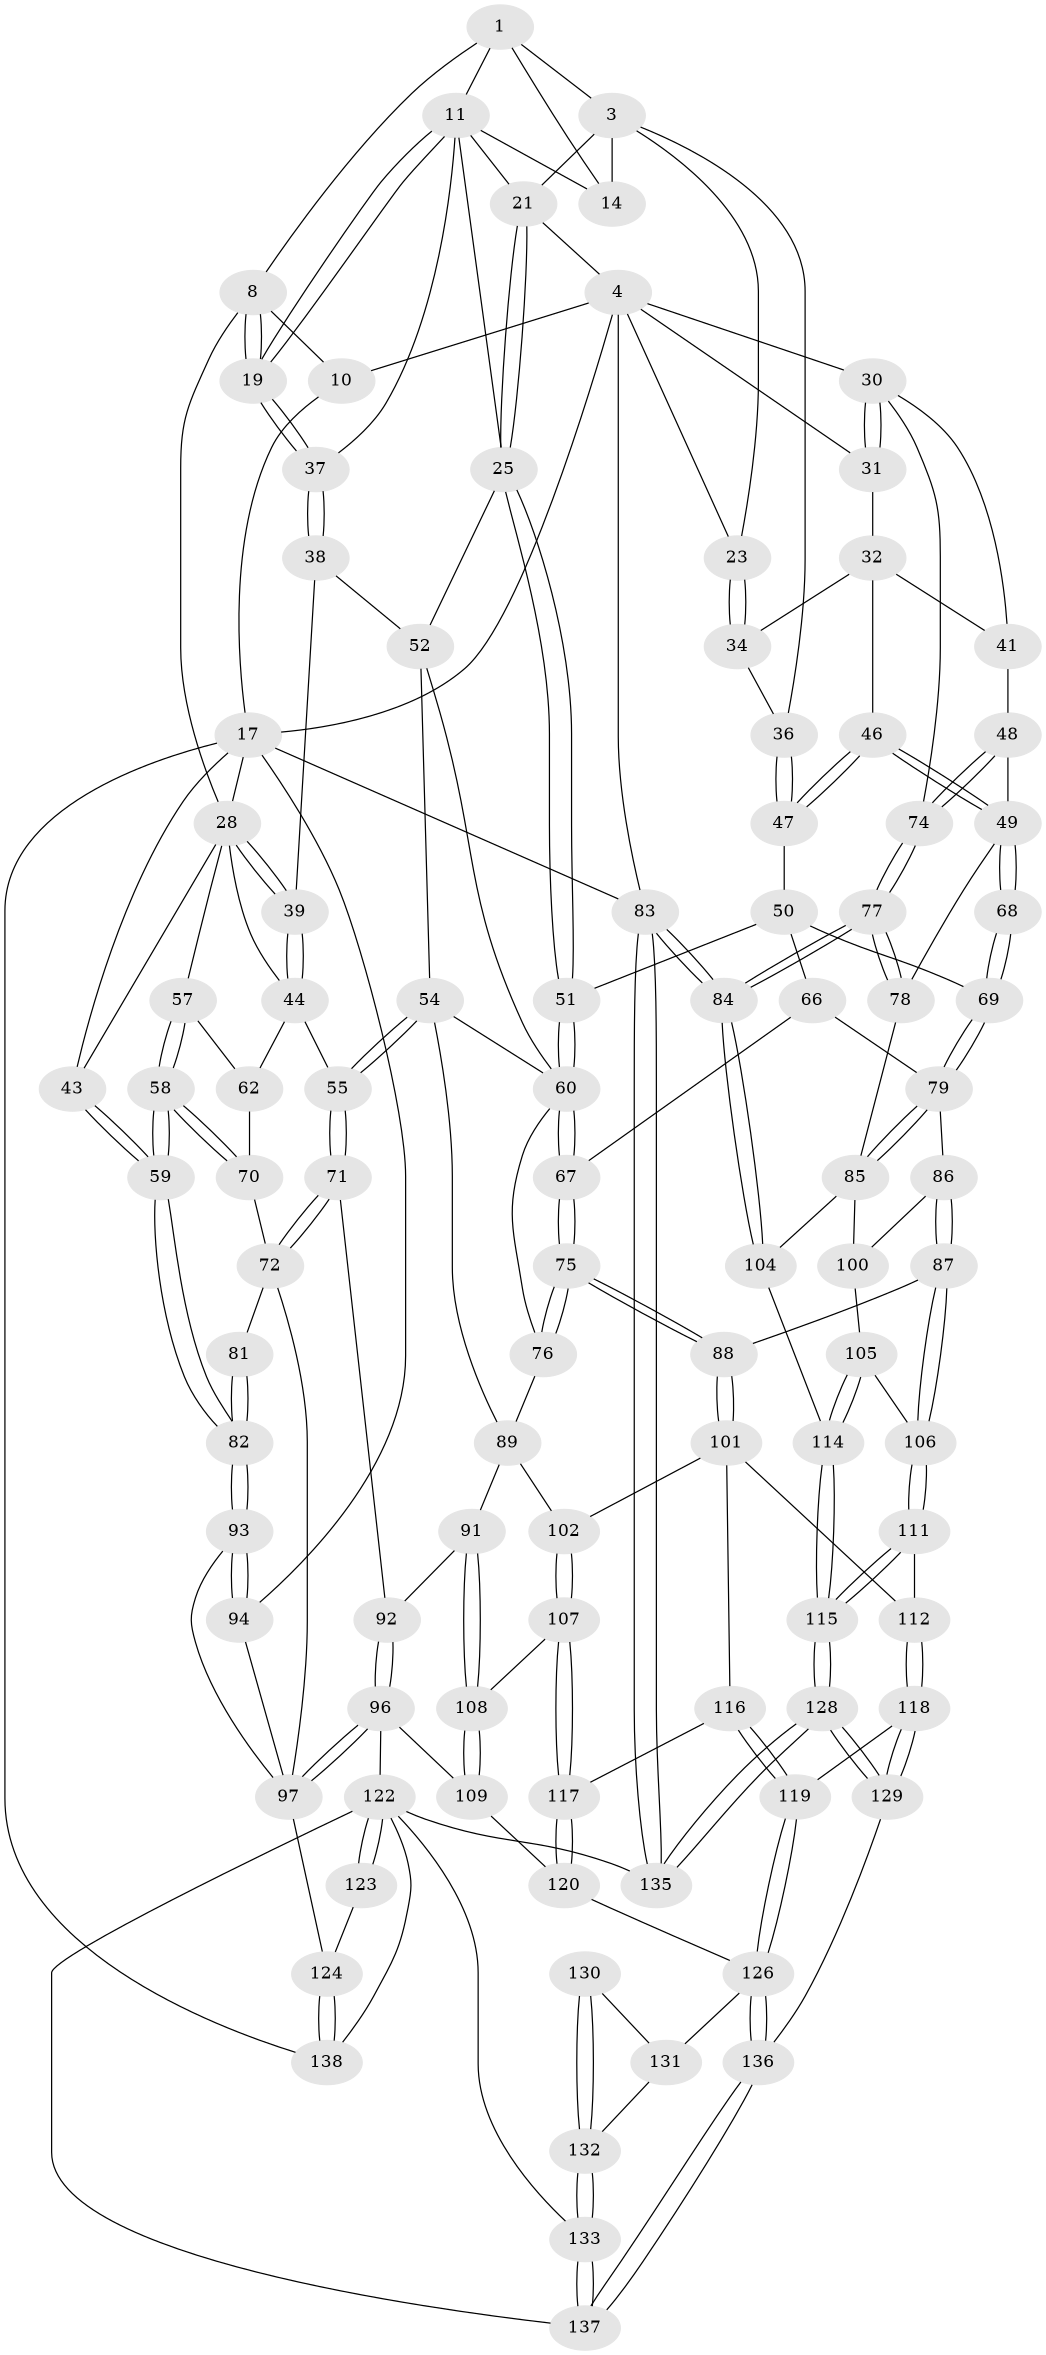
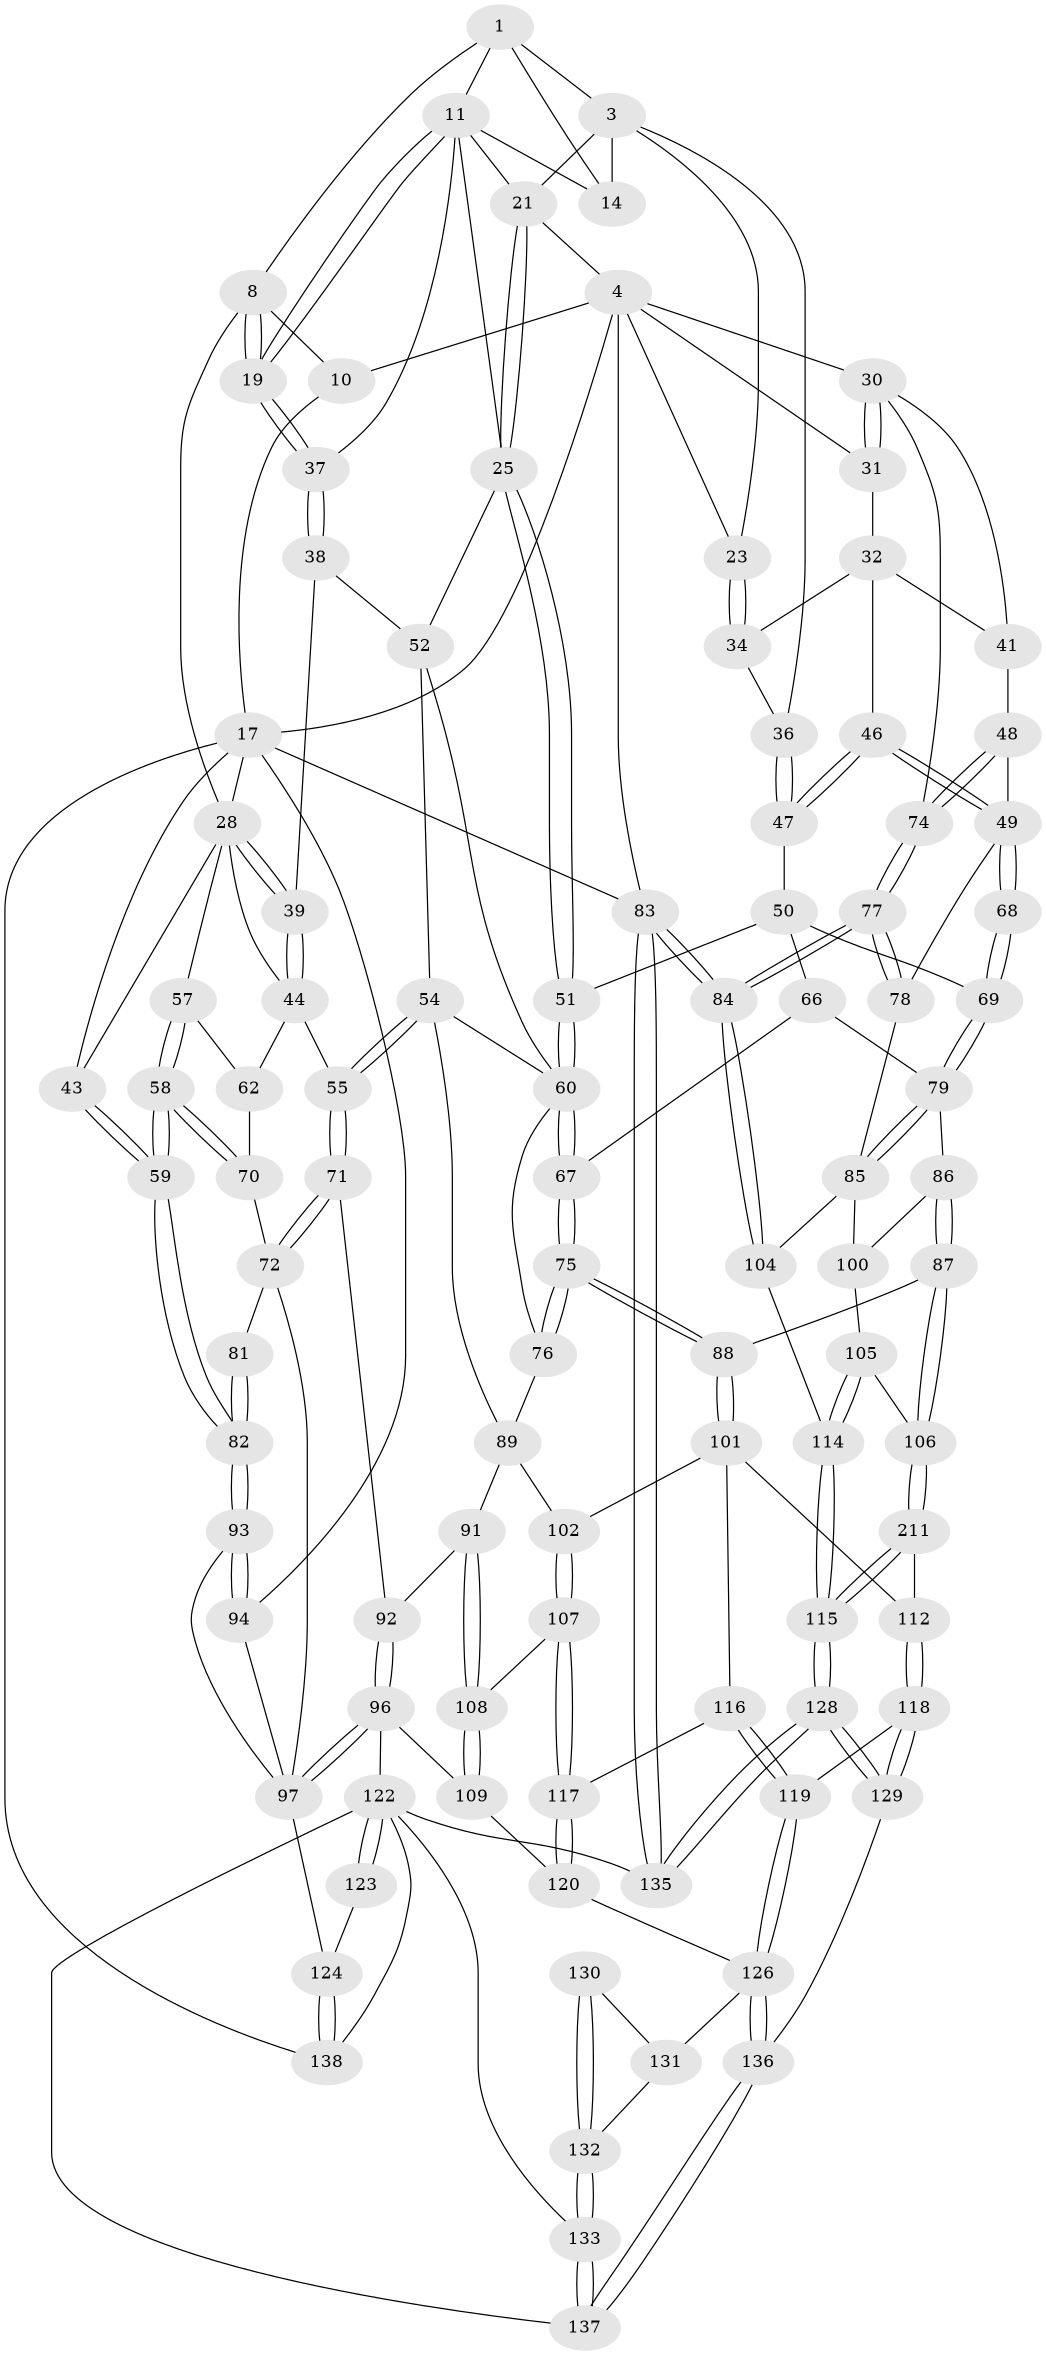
  graph {
    node [color=gray90 style=filled]
    1 [super="+7+2"]
    3 [super="+15"]
    8 [super="+9"]
    11 [super="+12"]
    14
    21
    23 [super="+24"]
    36
    10
    19
    28 [super="+29"]
    25 [super="+26"]
    37
    4 [super="+5+22"]
    17 [super="+95+18"]
    30 [super="+40"]
    31
    83
    34 [super="+35"]
    47
    43
    94
    138
    41
    74
    32 [super="+33"]
    84
    135
    39
    44 [super="+56"]
    57
    51
    52 [super="+53"]
    38
    59
    97 [super="+103"]
    60 [super="+61"]
    54 [super="+64"]
    55
    62
    58
    48
    77
    46
    49
    50 [super="+65"]
    82
    71
    70
    68
    78
    66
    69
    67
    79 [super="+80"]
    76
    89 [super="+90"]
    91
    102
    72 [super="+73+98"]
    92
    93
    75
    85 [super="+99"]
    86
    88
    81
    96 [super="+110"]
    124
    101 [super="+113"]
    104
    100
    87
    114
    105
    106
-   111
+   111 [label=211]
    112
    116
    108
    107
    109 [super="+121"]
    122 [super="+134"]
    120
    123
    133
    137
    118
    117
    119
    115
    126 [super="+127"]
    128
    129
    136
    131
    132
    130
    1 -- 3
    1 -- 8
    1 -- 11
    1 -- 14
    3 -- 14
    3 -- 21
    3 -- 23
    3 -- 36
    8 -- 10
    8 -- 19
    8 -- 19
    8 -- 28
    11 -- 14
    11 -- 21
    11 -- 19
    11 -- 19
    11 -- 25
    11 -- 37
    21 -- 25
    21 -- 25
    21 -- 4
    23 -- 34 [weight=2]
    23 -- 34
    36 -- 47
    36 -- 47
    10 -- 17
    19 -- 37
    19 -- 37
    28 -- 43
    28 -- 39
    28 -- 39
    28 -- 44
    28 -- 57
    25 -- 51
    25 -- 51
    25 -- 52
    37 -- 38
    37 -- 38
    4 -- 23
    4 -- 10
    4 -- 17
    4 -- 30
    4 -- 31
    4 -- 83
    17 -- 28
    17 -- 83
    17 -- 43
    17 -- 94
    17 -- 138
    30 -- 31
    30 -- 31
    30 -- 41
    30 -- 74
    31 -- 32
    83 -- 84
    83 -- 84
    83 -- 135
    83 -- 135
    34 -- 36
    47 -- 50
    43 -- 59
    43 -- 59
    94 -- 97
    41 -- 48
    74 -- 77
    74 -- 77
    32 -- 34
    32 -- 41
    32 -- 46
    84 -- 104
    84 -- 104
    39 -- 44
    39 -- 44
    44 -- 55
    44 -- 62
    57 -- 62
    57 -- 58
    57 -- 58
    51 -- 60
    51 -- 60
    52 -- 60
    52 -- 54
    38 -- 39
    38 -- 52
    59 -- 82
    59 -- 82
    97 -- 124
    60 -- 67
    60 -- 67
    60 -- 76
    54 -- 60
    54 -- 55
    54 -- 55
    54 -- 89
    55 -- 71
    55 -- 71
    62 -- 70
    58 -- 59
    58 -- 59
    58 -- 70
    58 -- 70
    48 -- 74
    48 -- 74
    48 -- 49
    77 -- 84
    77 -- 84
    77 -- 78
    77 -- 78
    46 -- 47
    46 -- 47
    46 -- 49
    46 -- 49
    49 -- 68
    49 -- 68
    49 -- 78
    50 -- 51
    50 -- 66
    50 -- 69
    82 -- 93
    82 -- 93
    71 -- 72
    71 -- 72
    71 -- 92
    70 -- 72
    68 -- 69
    68 -- 69
    78 -- 85
    66 -- 67
    66 -- 79
    69 -- 79
    69 -- 79
    67 -- 75
    67 -- 75
    79 -- 85
    79 -- 85
    79 -- 86
    76 -- 89
    89 -- 91
    89 -- 102
    91 -- 92
    91 -- 108
    91 -- 108
    102 -- 107
    102 -- 107
    72 -- 97
    72 -- 81 [weight=2]
    92 -- 96
    92 -- 96
    93 -- 94
    93 -- 94
    93 -- 97
    75 -- 76
    75 -- 76
    75 -- 88
    75 -- 88
    85 -- 104
    85 -- 100
    86 -- 100
    86 -- 87
    86 -- 87
    88 -- 101
    88 -- 101
    81 -- 82
    81 -- 82
    96 -- 97
    96 -- 97
    96 -- 109
    96 -- 122
    124 -- 138
    124 -- 138
    101 -- 102
    101 -- 112
    101 -- 116
    104 -- 114
    100 -- 105
    87 -- 88
    87 -- 106
    87 -- 106
    114 -- 115
    114 -- 115
    105 -- 114
    105 -- 114
    105 -- 106
    106 -- 111
    106 -- 111
    111 -- 112
    111 -- 115
    111 -- 115
    112 -- 118
    112 -- 118
    116 -- 117
    116 -- 119
    116 -- 119
    108 -- 109
    108 -- 109
    107 -- 108
    107 -- 117
    107 -- 117
    109 -- 120
    122 -- 138
    122 -- 135
    122 -- 123 [weight=2]
    122 -- 123
    122 -- 133
    122 -- 137
    120 -- 126
    123 -- 124
    133 -- 137
    133 -- 137
    118 -- 119
    118 -- 129
    118 -- 129
    117 -- 120
    117 -- 120
    119 -- 126
    119 -- 126
    115 -- 128
    115 -- 128
    126 -- 136
    126 -- 136
    126 -- 131
    128 -- 135
    128 -- 135
    128 -- 129
    128 -- 129
    129 -- 136
    136 -- 137
    136 -- 137
    131 -- 132
    132 -- 133
    132 -- 133
    130 -- 131
    130 -- 132
    130 -- 132
  }
